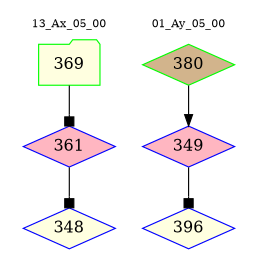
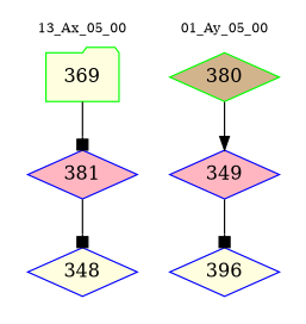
  digraph {
    node [color=blue fillcolor=lightyellow shape=diamond style=filled]
    edge [arrowhead=box color=black]
    n1 [color=green label=369 shape=folder]
-   n2 [fillcolor=lightpink label=361]
+   n2 [fillcolor=lightpink label=381]
    n3 [label=348]
    n4 [color=green fillcolor=tan label=380]
    n5 [fillcolor=lightpink label=349]
    n6 [label=396]
    subgraph cluster_1 {
      color=white
      fontsize=10
      label="13_Ax_05_00"
      n1
      n2
      n3
    }
    subgraph cluster_2 {
      color=white
      fontsize=10
      label="01_Ay_05_00"
      n4
      n5
      n6
    }
    n1 -> n2
    n2 -> n3
    n4 -> n5 [arrowhead=normal]
    n5 -> n6
  }
